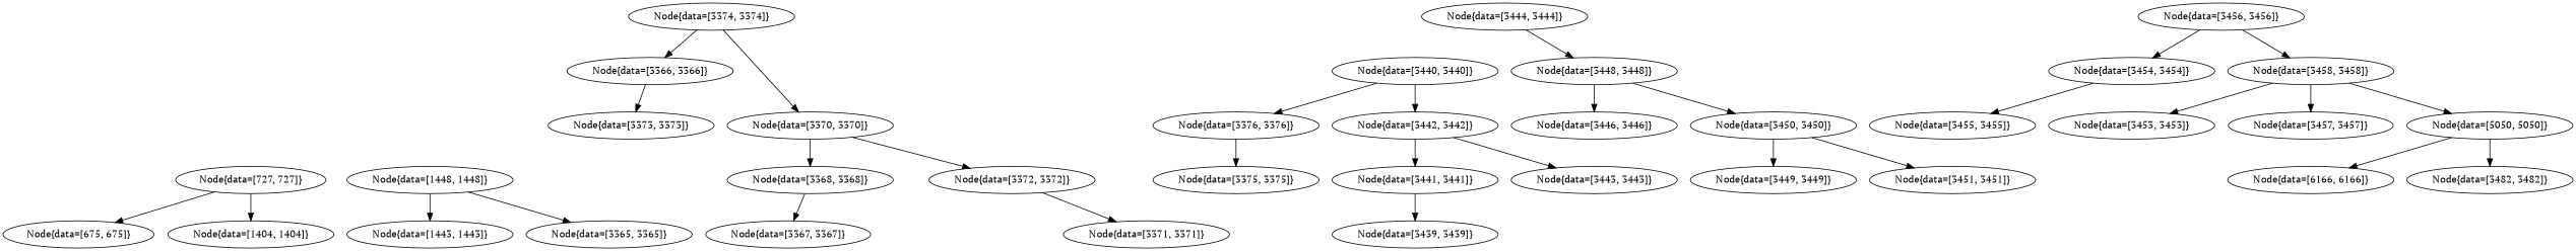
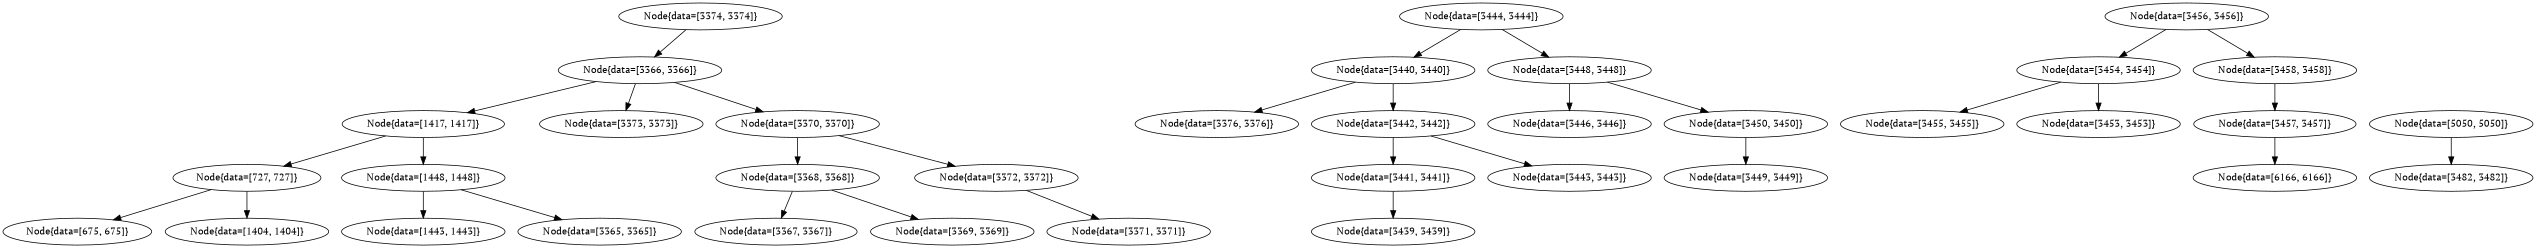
  digraph {
    fontname="PT Serif"
    node [fontname="PT Serif"]
    edge [fontname="PT Serif"]
    n1 [label="Node{data=[3374, 3374]}"]
    n2 [label="Node{data=[3366, 3366]}"]
+   n3 [label="Node{data=[1417, 1417]}"]
    n4 [label="Node{data=[3370, 3370]}"]
    n5 [label="Node{data=[3373, 3373]}"]
    n6 [label="Node{data=[727, 727]}"]
    n7 [label="Node{data=[1448, 1448]}"]
    n8 [label="Node{data=[3368, 3368]}"]
    n9 [label="Node{data=[3372, 3372]}"]
    n10 [label="Node{data=[675, 675]}"]
    n11 [label="Node{data=[1404, 1404]}"]
    n12 [label="Node{data=[1443, 1443]}"]
    n13 [label="Node{data=[3365, 3365]}"]
    n14 [label="Node{data=[3367, 3367]}"]
+   n15 [label="Node{data=[3369, 3369]}"]
    n16 [label="Node{data=[3371, 3371]}"]
    n17 [label="Node{data=[3444, 3444]}"]
    n18 [label="Node{data=[3440, 3440]}"]
    n19 [label="Node{data=[3448, 3448]}"]
    n20 [label="Node{data=[3456, 3456]}"]
    n21 [label="Node{data=[3454, 3454]}"]
    n22 [label="Node{data=[3458, 3458]}"]
    n23 [label="Node{data=[3376, 3376]}"]
    n24 [label="Node{data=[3442, 3442]}"]
    n25 [label="Node{data=[3446, 3446]}"]
    n26 [label="Node{data=[3450, 3450]}"]
-   n27 [label="Node{data=[3375, 3375]}"]
    n28 [label="Node{data=[3441, 3441]}"]
    n29 [label="Node{data=[3443, 3443]}"]
    n30 [label="Node{data=[3439, 3439]}"]
    n31 [label="Node{data=[3449, 3449]}"]
-   n32 [label="Node{data=[3451, 3451]}"]
    n33 [label="Node{data=[3453, 3453]}"]
    n34 [label="Node{data=[3455, 3455]}"]
    n35 [label="Node{data=[3457, 3457]}"]
    n36 [label="Node{data=[5050, 5050]}"]
    n37 [label="Node{data=[3482, 3482]}"]
    n38 [label="Node{data=[6166, 6166]}"]
    n1 -> n2
-   n1 -> n4
+   n2 -> n3
+   n2 -> n4
    n2 -> n5
+   n3 -> n6
+   n3 -> n7
    n4 -> n8
    n4 -> n9
    n6 -> n10
    n6 -> n11
    n7 -> n12
    n7 -> n13
    n8 -> n14
+   n8 -> n15
    n9 -> n16
+   n17 -> n18
    n17 -> n19
    n18 -> n23
    n18 -> n24
    n19 -> n25
    n19 -> n26
    n20 -> n21
    n20 -> n22
-   n22 -> n33
+   n21 -> n33
    n21 -> n34
    n22 -> n35
-   n22 -> n36
-   n23 -> n27
    n24 -> n28
    n24 -> n29
    n26 -> n31
-   n26 -> n32
    n28 -> n30
    n36 -> n37
-   n36 -> n38
+   n35 -> n38
  }
